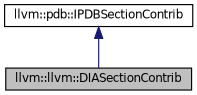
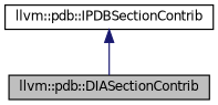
  digraph {
    node [color=black fontname=Helvetica fontsize=10 shape=box]
-   n1 [fillcolor=grey75 fontcolor=black height=0.2 label="llvm::llvm::DIASectionContrib" style=filled width=0.4]
+   n1 [fillcolor=grey75 fontcolor=black height=0.2 label="llvm::pdb::DIASectionContrib" style=filled width=0.4]
    n2 [height=0.2 label="llvm::pdb::IPDBSectionContrib" width=0.4]
    n2 -> n1 [color=midnightblue dir=back fontname=Helvetica fontsize=10 labelfontname=Helvetica labelfontsize=10 style=solid]
  }
